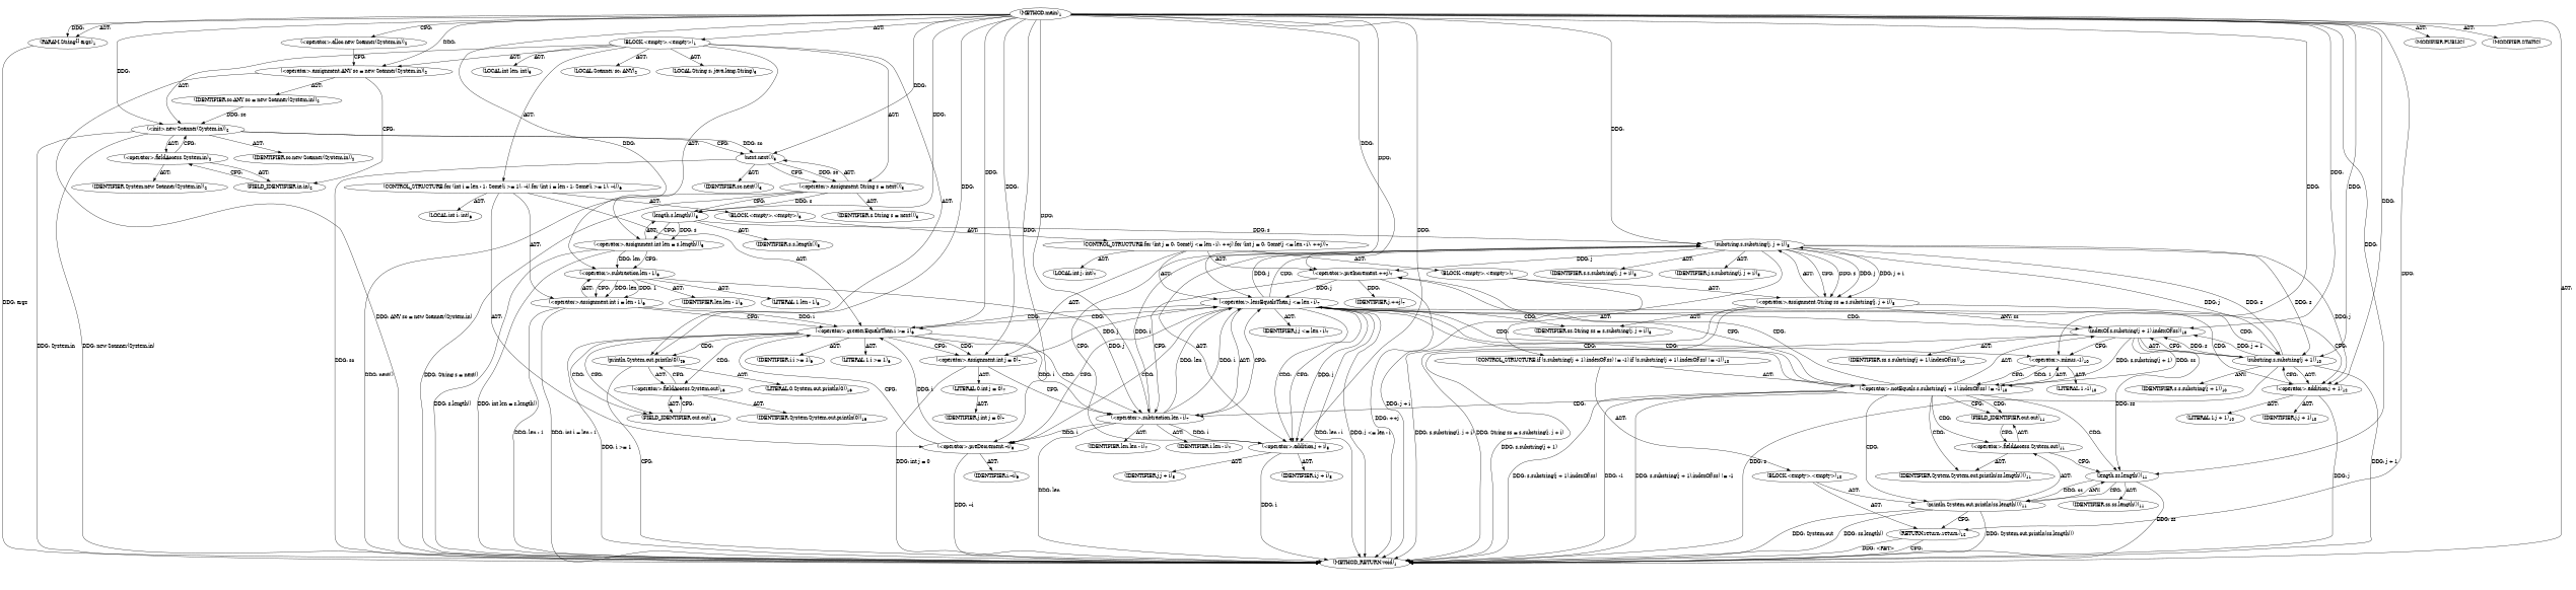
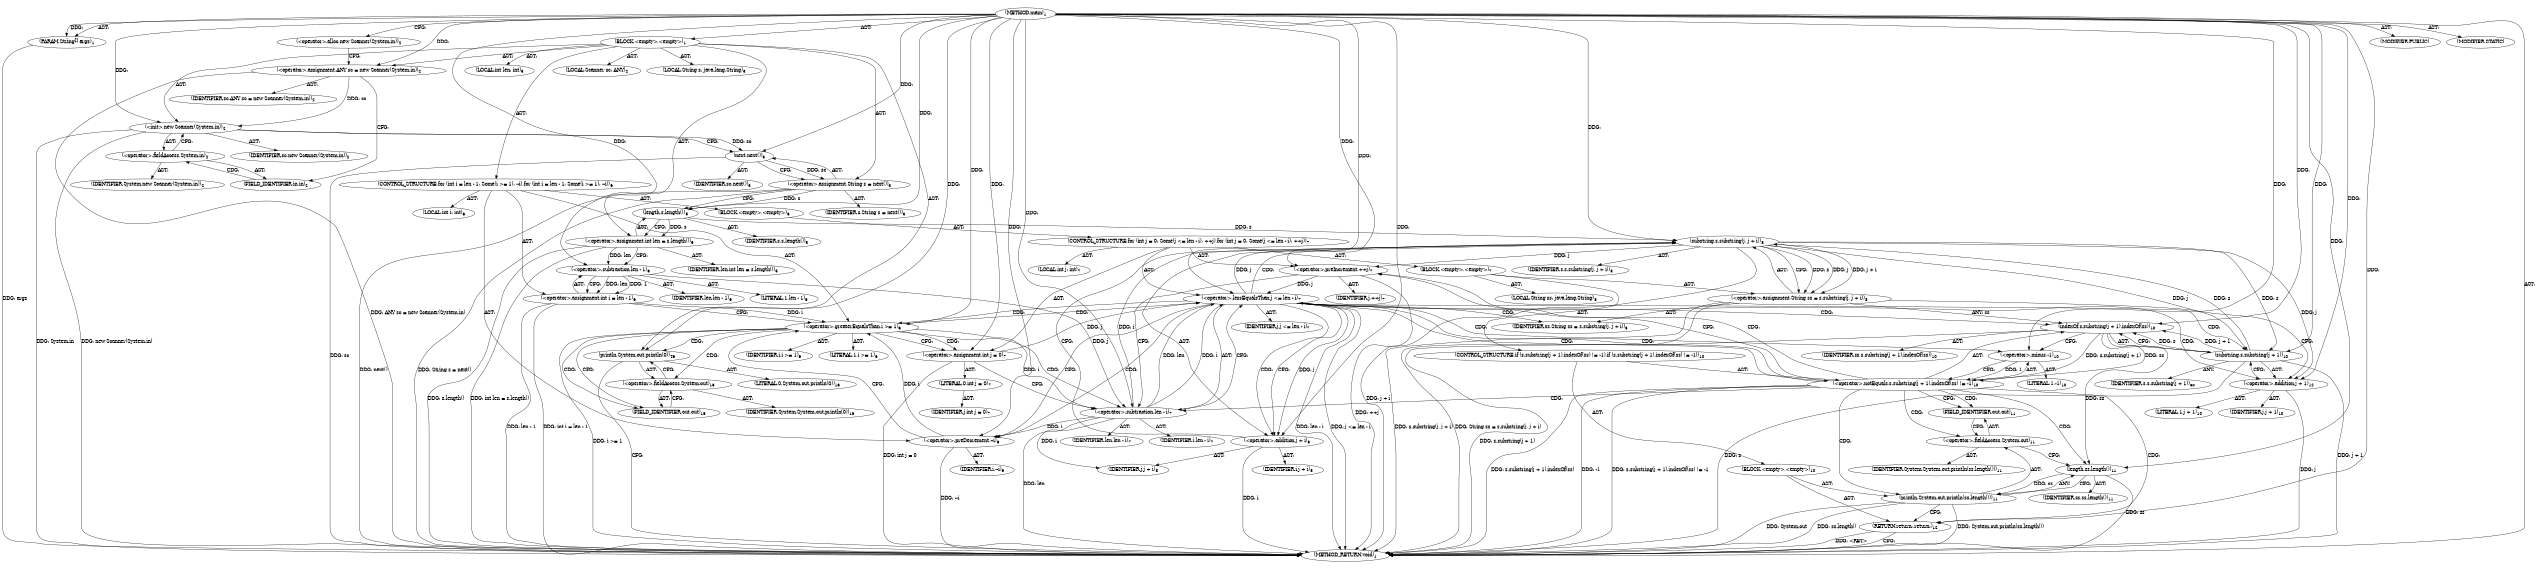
  digraph {
    n1 [label=<(METHOD,main)<SUB>1</SUB>>]
    n2 [label=<(PARAM,String[] args)<SUB>1</SUB>>]
    n3 [label=<(BLOCK,&lt;empty&gt;,&lt;empty&gt;)<SUB>1</SUB>>]
    n4 [label=<(&lt;operator&gt;.assignment,ANY sc = new Scanner(System.in))<SUB>2</SUB>>]
    n5 [label=<(&lt;operator&gt;.alloc,new Scanner(System.in))<SUB>2</SUB>>]
    n6 [label=<(&lt;init&gt;,new Scanner(System.in))<SUB>2</SUB>>]
    n7 [label=<(next,next())<SUB>3</SUB>>]
    n8 [label=<(length,s.length())<SUB>5</SUB>>]
    n9 [label=<(&lt;operator&gt;.subtraction,len - 1)<SUB>6</SUB>>]
    n10 [label=<(&lt;operator&gt;.greaterEqualsThan,i &gt;= 1)<SUB>6</SUB>>]
    n11 [label=<(&lt;operator&gt;.preDecrement,--i)<SUB>6</SUB>>]
    n12 [label=<(&lt;operator&gt;.assignment,int j = 0)<SUB>7</SUB>>]
    n13 [label=<(&lt;operator&gt;.lessEqualsThan,j &lt;= len - i)<SUB>7</SUB>>]
    n14 [label=<(&lt;operator&gt;.subtraction,len - i)<SUB>7</SUB>>]
    n15 [label=<(&lt;operator&gt;.preIncrement,++j)<SUB>7</SUB>>]
    n16 [label=<(substring,s.substring(j, j + i))<SUB>8</SUB>>]
    n17 [label=<(&lt;operator&gt;.addition,j + i)<SUB>8</SUB>>]
    n18 [label=<(indexOf,s.substring(j + 1).indexOf(ss))<SUB>10</SUB>>]
    n19 [label=<(substring,s.substring(j + 1))<SUB>10</SUB>>]
    n20 [label=<(&lt;operator&gt;.addition,j + 1)<SUB>12</SUB>>]
    n21 [label=<(&lt;operator&gt;.minus,-1)<SUB>10</SUB>>]
    n22 [label=<(length,ss.length())<SUB>11</SUB>>]
    n23 [label=<(RETURN,return;,return;)<SUB>12</SUB>>]
    n24 [label=<(println,System.out.println(0))<SUB>46</SUB>>]
    n25 [label=<(MODIFIER,PUBLIC)>]
    n26 [label=<(MODIFIER,STATIC)>]
    n27 [label=<(METHOD_RETURN,void)<SUB>1</SUB>>]
    n28 [label=<(LOCAL,Scanner sc: ANY)<SUB>2</SUB>>]
    n29 [label=<(LOCAL,String s: java.lang.String)<SUB>3</SUB>>]
    n30 [label=<(&lt;operator&gt;.assignment,String s = next())<SUB>3</SUB>>]
    n31 [label=<(LOCAL,int len: int)<SUB>5</SUB>>]
    n32 [label=<(&lt;operator&gt;.assignment,int len = s.length())<SUB>5</SUB>>]
    n33 [label=<(CONTROL_STRUCTURE,for (int i = len - 1; Some(i &gt;= 1); --i),for (int i = len - 1; Some(i &gt;= 1); --i))<SUB>6</SUB>>]
    n34 [label=<(IDENTIFIER,sc,ANY sc = new Scanner(System.in))<SUB>2</SUB>>]
    n35 [label=<(FIELD_IDENTIFIER,in,in)<SUB>2</SUB>>]
    n36 [label=<(IDENTIFIER,sc,new Scanner(System.in))<SUB>2</SUB>>]
    n37 [label=<(&lt;operator&gt;.fieldAccess,System.in)<SUB>2</SUB>>]
    n38 [label=<(IDENTIFIER,sc,next())<SUB>3</SUB>>]
    n39 [label=<(IDENTIFIER,s,s.length())<SUB>5</SUB>>]
    n40 [label=<(&lt;operator&gt;.assignment,int i = len - 1)<SUB>6</SUB>>]
    n41 [label=<(IDENTIFIER,len,len - 1)<SUB>6</SUB>>]
    n42 [label=<(LITERAL,1,len - 1)<SUB>6</SUB>>]
    n43 [label=<(IDENTIFIER,i,i &gt;= 1)<SUB>6</SUB>>]
    n44 [label=<(LITERAL,1,i &gt;= 1)<SUB>6</SUB>>]
    n45 [label=<(&lt;operator&gt;.fieldAccess,System.out)<SUB>16</SUB>>]
    n46 [label=<(FIELD_IDENTIFIER,out,out)<SUB>16</SUB>>]
    n47 [label=<(IDENTIFIER,i,--i)<SUB>6</SUB>>]
    n48 [label=<(LITERAL,0,int j = 0)<SUB>7</SUB>>]
    n49 [label=<(IDENTIFIER,j,j &lt;= len - i)<SUB>7</SUB>>]
    n50 [label=<(&lt;operator&gt;.notEquals,s.substring(j + 1).indexOf(ss) != -1)<SUB>10</SUB>>]
    n51 [label=<(IDENTIFIER,ss,String ss = s.substring(j, j + i))<SUB>8</SUB>>]
    n52 [label=<(IDENTIFIER,len,len - i)<SUB>7</SUB>>]
    n53 [label=<(IDENTIFIER,i,len - i)<SUB>7</SUB>>]
    n54 [label=<(IDENTIFIER,j,++j)<SUB>7</SUB>>]
    n55 [label=<(&lt;operator&gt;.assignment,String ss = s.substring(j, j + i))<SUB>8</SUB>>]
    n56 [label=<(IDENTIFIER,s,s.substring(j, j + i))<SUB>8</SUB>>]
-   n57 [label=<(IDENTIFIER,j,s.substring(j, j + i))<SUB>8</SUB>>]
    n58 [label=<(IDENTIFIER,j,j + i)<SUB>8</SUB>>]
    n59 [label=<(IDENTIFIER,i,j + i)<SUB>8</SUB>>]
    n60 [label=<(IDENTIFIER,ss,s.substring(j + 1).indexOf(ss))<SUB>10</SUB>>]
-   n61 [label=<(IDENTIFIER,s,s.substring(j + 1))<SUB>10</SUB>>]
+   n61 [label=<(IDENTIFIER,s,s.substring(j + 1))<SUB>50</SUB>>]
    n62 [label=<(IDENTIFIER,j,j + 1)<SUB>10</SUB>>]
    n63 [label=<(LITERAL,1,j + 1)<SUB>10</SUB>>]
    n64 [label=<(LITERAL,1,-1)<SUB>10</SUB>>]
    n65 [label=<(println,System.out.println(ss.length()))<SUB>11</SUB>>]
    n66 [label=<(IDENTIFIER,ss,ss.length())<SUB>11</SUB>>]
    n67 [label=<(LITERAL,0,System.out.println(0))<SUB>16</SUB>>]
    n68 [label=<(IDENTIFIER,s,String s = next())<SUB>3</SUB>>]
+   n69 [label=<(IDENTIFIER,len,int len = s.length())<SUB>5</SUB>>]
    n70 [label=<(LOCAL,int i: int)<SUB>6</SUB>>]
    n71 [label=<(BLOCK,&lt;empty&gt;,&lt;empty&gt;)<SUB>6</SUB>>]
    n72 [label=<(IDENTIFIER,System,new Scanner(System.in))<SUB>2</SUB>>]
    n73 [label=<(CONTROL_STRUCTURE,for (int j = 0; Some(j &lt;= len - i); ++j),for (int j = 0; Some(j &lt;= len - i); ++j))<SUB>7</SUB>>]
    n74 [label=<(IDENTIFIER,System,System.out.println(0))<SUB>16</SUB>>]
    n75 [label=<(LOCAL,int j: int)<SUB>7</SUB>>]
    n76 [label=<(BLOCK,&lt;empty&gt;,&lt;empty&gt;)<SUB>7</SUB>>]
+   n77 [label=<(LOCAL,String ss: java.lang.String)<SUB>8</SUB>>]
    n78 [label=<(CONTROL_STRUCTURE,if (s.substring(j + 1).indexOf(ss) != -1),if (s.substring(j + 1).indexOf(ss) != -1))<SUB>10</SUB>>]
    n79 [label=<(IDENTIFIER,j,int j = 0)<SUB>7</SUB>>]
    n80 [label=<(&lt;operator&gt;.fieldAccess,System.out)<SUB>11</SUB>>]
    n81 [label=<(FIELD_IDENTIFIER,out,out)<SUB>11</SUB>>]
    n82 [label=<(BLOCK,&lt;empty&gt;,&lt;empty&gt;)<SUB>10</SUB>>]
    n83 [label=<(IDENTIFIER,System,System.out.println(ss.length()))<SUB>11</SUB>>]
    n1 -> n2 [label="AST: "]
    n1 -> n2 [label="DDG: "]
    n1 -> n3 [label="AST: "]
    n1 -> n4 [label="DDG: "]
    n1 -> n5 [label="CFG: "]
    n1 -> n6 [label="DDG: "]
    n1 -> n7 [label="DDG: "]
    n1 -> n8 [label="DDG: "]
    n1 -> n9 [label="DDG: "]
    n1 -> n10 [label="DDG: "]
    n1 -> n11 [label="DDG: "]
    n1 -> n12 [label="DDG: "]
    n1 -> n13 [label="DDG: "]
    n1 -> n14 [label="DDG: "]
    n1 -> n15 [label="DDG: "]
    n1 -> n16 [label="DDG: "]
    n1 -> n17 [label="DDG: "]
    n1 -> n18 [label="DDG: "]
    n1 -> n19 [label="DDG: "]
    n1 -> n20 [label="DDG: "]
    n1 -> n21 [label="DDG: "]
    n1 -> n22 [label="DDG: "]
    n1 -> n23 [label="DDG: "]
    n1 -> n24 [label="DDG: "]
    n1 -> n25 [label="AST: "]
    n1 -> n26 [label="AST: "]
    n1 -> n27 [label="AST: "]
    n2 -> n27 [label="DDG: args"]
    n3 -> n4 [label="AST: "]
    n3 -> n6 [label="AST: "]
    n3 -> n24 [label="AST: "]
    n3 -> n28 [label="AST: "]
    n3 -> n29 [label="AST: "]
    n3 -> n30 [label="AST: "]
    n3 -> n31 [label="AST: "]
    n3 -> n32 [label="AST: "]
    n3 -> n33 [label="AST: "]
-   n34 -> n6 [label="DDG: sc"]
+   n4 -> n6 [label="DDG: sc"]
    n4 -> n27 [label="DDG: ANY sc = new Scanner(System.in)"]
    n4 -> n34 [label="AST: "]
    n4 -> n35 [label="CFG: "]
    n5 -> n4 [label="CFG: "]
    n6 -> n7 [label="CFG: "]
    n6 -> n7 [label="DDG: sc"]
    n6 -> n27 [label="DDG: System.in"]
    n6 -> n27 [label="DDG: new Scanner(System.in)"]
    n6 -> n36 [label="AST: "]
    n6 -> n37 [label="AST: "]
    n7 -> n27 [label="DDG: sc"]
    n7 -> n30 [label="CFG: "]
    n7 -> n30 [label="DDG: sc"]
    n7 -> n38 [label="AST: "]
    n8 -> n16 [label="DDG: s"]
    n8 -> n32 [label="CFG: "]
    n8 -> n32 [label="DDG: s"]
    n8 -> n39 [label="AST: "]
    n9 -> n14 [label="DDG: j"]
    n9 -> n40 [label="CFG: "]
    n9 -> n40 [label="DDG: len"]
    n9 -> n40 [label="DDG: 1"]
    n9 -> n41 [label="AST: "]
    n9 -> n42 [label="AST: "]
    n10 -> n12 [label="CFG: "]
    n10 -> n12 [label="CDG: "]
    n10 -> n13 [label="CDG: "]
    n10 -> n14 [label="DDG: i"]
    n10 -> n14 [label="CDG: "]
    n10 -> n24 [label="CDG: "]
    n10 -> n27 [label="DDG: i &gt;= 1"]
    n10 -> n43 [label="AST: "]
    n10 -> n44 [label="AST: "]
    n10 -> n45 [label="CDG: "]
    n10 -> n46 [label="CFG: "]
    n10 -> n46 [label="CDG: "]
    n11 -> n10 [label="CFG: "]
    n11 -> n10 [label="DDG: i"]
    n11 -> n27 [label="DDG: --i"]
    n11 -> n47 [label="AST: "]
    n12 -> n13 [label="DDG: j"]
    n12 -> n14 [label="CFG: "]
    n12 -> n27 [label="DDG: int j = 0"]
    n12 -> n48 [label="AST: "]
    n13 -> n10 [label="CDG: "]
    n13 -> n11 [label="CFG: "]
    n13 -> n11 [label="CDG: "]
    n13 -> n14 [label="AST: "]
    n13 -> n16 [label="DDG: j"]
    n13 -> n16 [label="CDG: "]
    n13 -> n17 [label="CFG: "]
    n13 -> n17 [label="DDG: j"]
    n13 -> n17 [label="CDG: "]
    n13 -> n18 [label="CDG: "]
    n13 -> n19 [label="CDG: "]
    n13 -> n20 [label="CDG: "]
    n13 -> n21 [label="CDG: "]
    n13 -> n27 [label="DDG: len - i"]
    n13 -> n27 [label="DDG: j &lt;= len - i"]
    n13 -> n49 [label="AST: "]
    n13 -> n50 [label="CDG: "]
    n13 -> n51 [label="CDG: "]
    n14 -> n11 [label="DDG: i"]
    n14 -> n13 [label="CFG: "]
    n14 -> n13 [label="DDG: len"]
    n14 -> n13 [label="DDG: i"]
    n14 -> n16 [label="DDG: i"]
-   n14 -> n17 [label="DDG: i"]
+   n14 -> n58 [label="DDG: i"]
    n14 -> n27 [label="DDG: len"]
    n14 -> n52 [label="AST: "]
    n14 -> n53 [label="AST: "]
    n15 -> n13 [label="DDG: j"]
    n15 -> n14 [label="CFG: "]
    n15 -> n27 [label="DDG: ++j"]
-   n15 -> n54 [label="DDG: "]
+   n15 -> n54 [label="AST: "]
    n16 -> n15 [label="DDG: j"]
    n16 -> n17 [label="AST: "]
    n16 -> n19 [label="DDG: s"]
    n16 -> n19 [label="DDG: j"]
    n16 -> n20 [label="DDG: j"]
    n16 -> n27 [label="DDG: j + i"]
    n16 -> n55 [label="CFG: "]
    n16 -> n55 [label="DDG: s"]
    n16 -> n55 [label="DDG: j"]
    n16 -> n55 [label="DDG: j + i"]
    n16 -> n56 [label="AST: "]
-   n16 -> n57 [label="AST: "]
    n17 -> n16 [label="CFG: "]
    n17 -> n27 [label="DDG: i"]
    n17 -> n58 [label="AST: "]
    n17 -> n59 [label="AST: "]
    n18 -> n19 [label="AST: "]
    n18 -> n21 [label="CFG: "]
    n18 -> n22 [label="DDG: ss"]
    n18 -> n27 [label="DDG: s.substring(j + 1)"]
    n18 -> n50 [label="DDG: s.substring(j + 1)"]
    n18 -> n50 [label="DDG: ss"]
    n18 -> n60 [label="AST: "]
    n19 -> n16 [label="DDG: s"]
    n19 -> n18 [label="CFG: "]
    n19 -> n18 [label="DDG: s"]
    n19 -> n18 [label="DDG: j + 1"]
    n19 -> n20 [label="AST: "]
    n19 -> n27 [label="DDG: s"]
    n19 -> n27 [label="DDG: j + 1"]
    n19 -> n61 [label="ANY: "]
    n20 -> n19 [label="CFG: "]
    n20 -> n27 [label="DDG: j"]
    n20 -> n62 [label="AST: "]
    n20 -> n63 [label="AST: "]
    n21 -> n50 [label="CFG: "]
    n21 -> n50 [label="DDG: 1"]
    n21 -> n64 [label="AST: "]
    n22 -> n27 [label="DDG: ss"]
    n22 -> n65 [label="CFG: "]
    n22 -> n65 [label="DDG: ss"]
    n22 -> n66 [label="AST: "]
    n23 -> n27 [label="CFG: "]
    n23 -> n27 [label="DDG: &lt;RET&gt;"]
    n24 -> n27 [label="CFG: "]
    n24 -> n45 [label="AST: "]
    n24 -> n67 [label="AST: "]
    n30 -> n7 [label="AST: "]
    n30 -> n8 [label="CFG: "]
    n30 -> n8 [label="DDG: s"]
    n30 -> n27 [label="DDG: next()"]
    n30 -> n27 [label="DDG: String s = next()"]
    n30 -> n68 [label="AST: "]
    n32 -> n8 [label="AST: "]
    n32 -> n9 [label="CFG: "]
    n32 -> n9 [label="DDG: len"]
    n32 -> n27 [label="DDG: s.length()"]
    n32 -> n27 [label="DDG: int len = s.length()"]
+   n32 -> n69 [label="AST: "]
    n33 -> n10 [label="AST: "]
    n33 -> n11 [label="AST: "]
    n33 -> n40 [label="AST: "]
    n33 -> n70 [label="AST: "]
    n33 -> n71 [label="AST: "]
-   n35 -> n37 [label="CFG: "]
+   n35 -> n37 [label="CDG: "]
    n37 -> n6 [label="CFG: "]
    n37 -> n35 [label="AST: "]
    n37 -> n72 [label="AST: "]
    n40 -> n9 [label="AST: "]
    n40 -> n10 [label="CFG: "]
    n40 -> n10 [label="DDG: i"]
    n40 -> n27 [label="DDG: len - 1"]
    n40 -> n27 [label="DDG: int i = len - 1"]
    n45 -> n24 [label="CFG: "]
    n45 -> n46 [label="AST: "]
    n45 -> n74 [label="AST: "]
    n46 -> n45 [label="CFG: "]
    n48 -> n79 [label="AST: "]
    n50 -> n13 [label="CDG: "]
    n50 -> n14 [label="CDG: "]
    n50 -> n15 [label="CFG: "]
    n50 -> n15 [label="CDG: "]
    n50 -> n18 [label="AST: "]
    n50 -> n21 [label="AST: "]
    n50 -> n22 [label="CDG: "]
-   n50 -> n83 [label="CDG: "]
+   n50 -> n23 [label="CDG: "]
    n50 -> n27 [label="DDG: s.substring(j + 1).indexOf(ss)"]
    n50 -> n27 [label="DDG: -1"]
    n50 -> n27 [label="DDG: s.substring(j + 1).indexOf(ss) != -1"]
    n50 -> n65 [label="CDG: "]
    n50 -> n80 [label="CDG: "]
    n50 -> n81 [label="CFG: "]
    n50 -> n81 [label="CDG: "]
    n55 -> n16 [label="AST: "]
    n55 -> n18 [label="ANY: ss"]
    n55 -> n20 [label="CFG: "]
    n55 -> n27 [label="DDG: s.substring(j, j + i)"]
    n55 -> n27 [label="DDG: String ss = s.substring(j, j + i)"]
    n55 -> n51 [label="AST: "]
    n65 -> n22 [label="ANY: "]
    n65 -> n23 [label="CFG: "]
    n65 -> n27 [label="DDG: System.out"]
    n65 -> n27 [label="DDG: ss.length()"]
    n65 -> n27 [label="DDG: System.out.println(ss.length())"]
    n65 -> n80 [label="AST: "]
    n71 -> n73 [label="AST: "]
    n73 -> n12 [label="AST: "]
    n73 -> n13 [label="AST: "]
    n73 -> n15 [label="AST: "]
    n73 -> n75 [label="AST: "]
    n73 -> n76 [label="AST: "]
    n76 -> n55 [label="AST: "]
+   n76 -> n77 [label="AST: "]
    n76 -> n78 [label="AST: "]
    n78 -> n50 [label="AST: "]
    n78 -> n82 [label="AST: "]
    n80 -> n22 [label="CFG: "]
    n80 -> n81 [label="AST: "]
    n80 -> n83 [label="AST: "]
    n81 -> n80 [label="CFG: "]
    n82 -> n23 [label="AST: "]
    n82 -> n65 [label="AST: "]
  }
